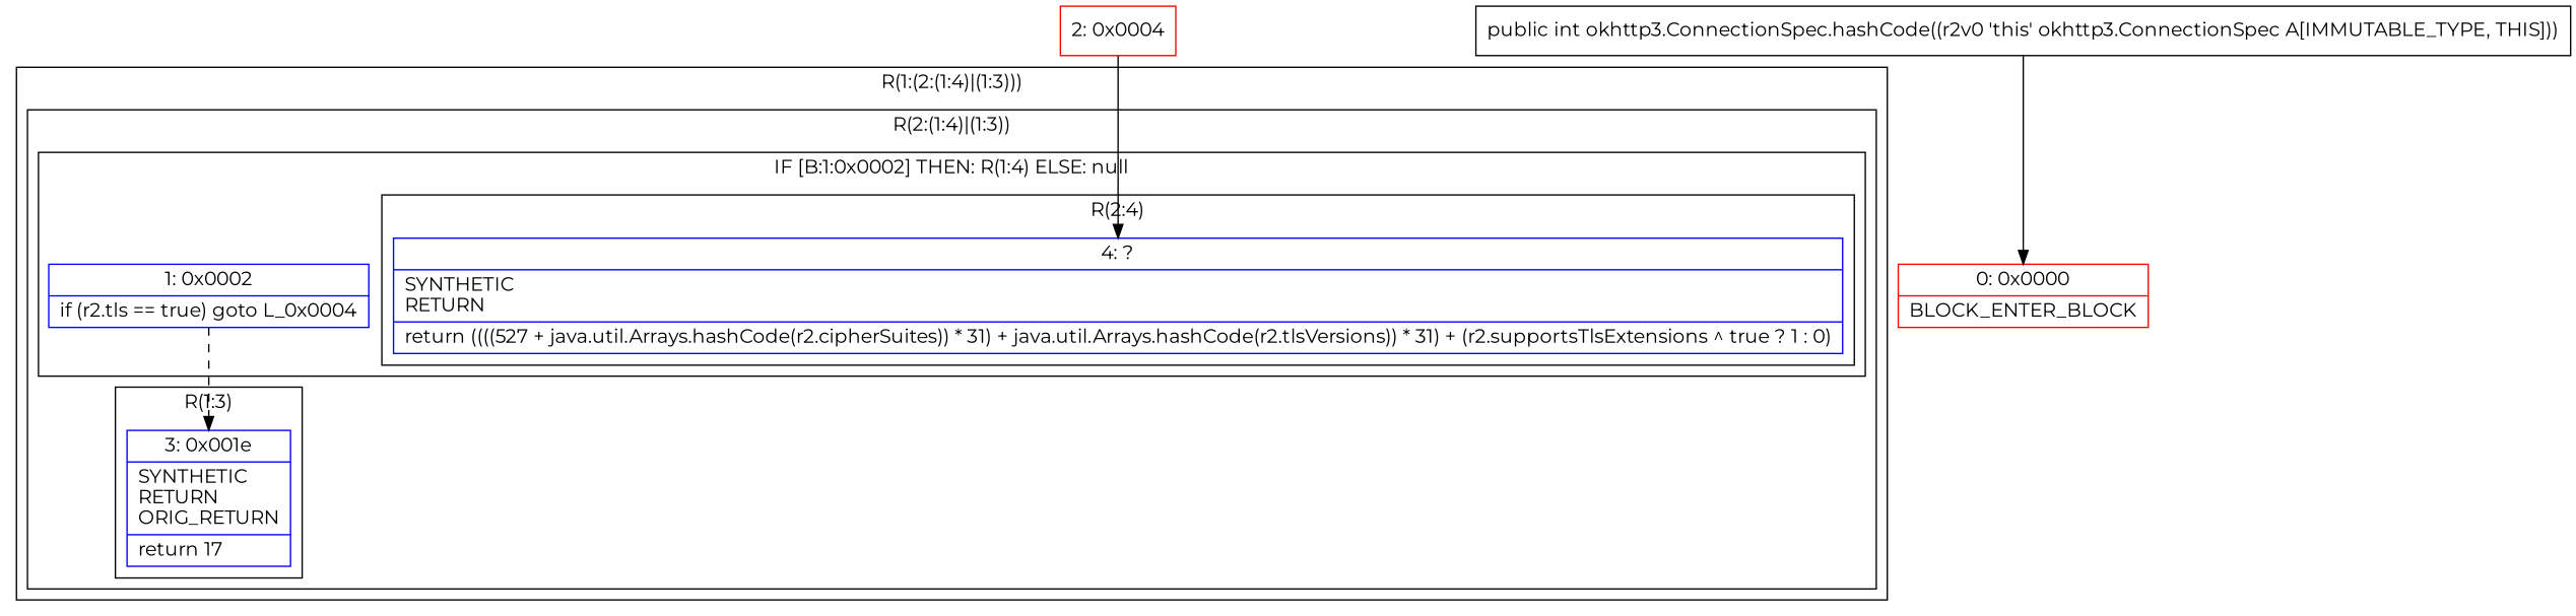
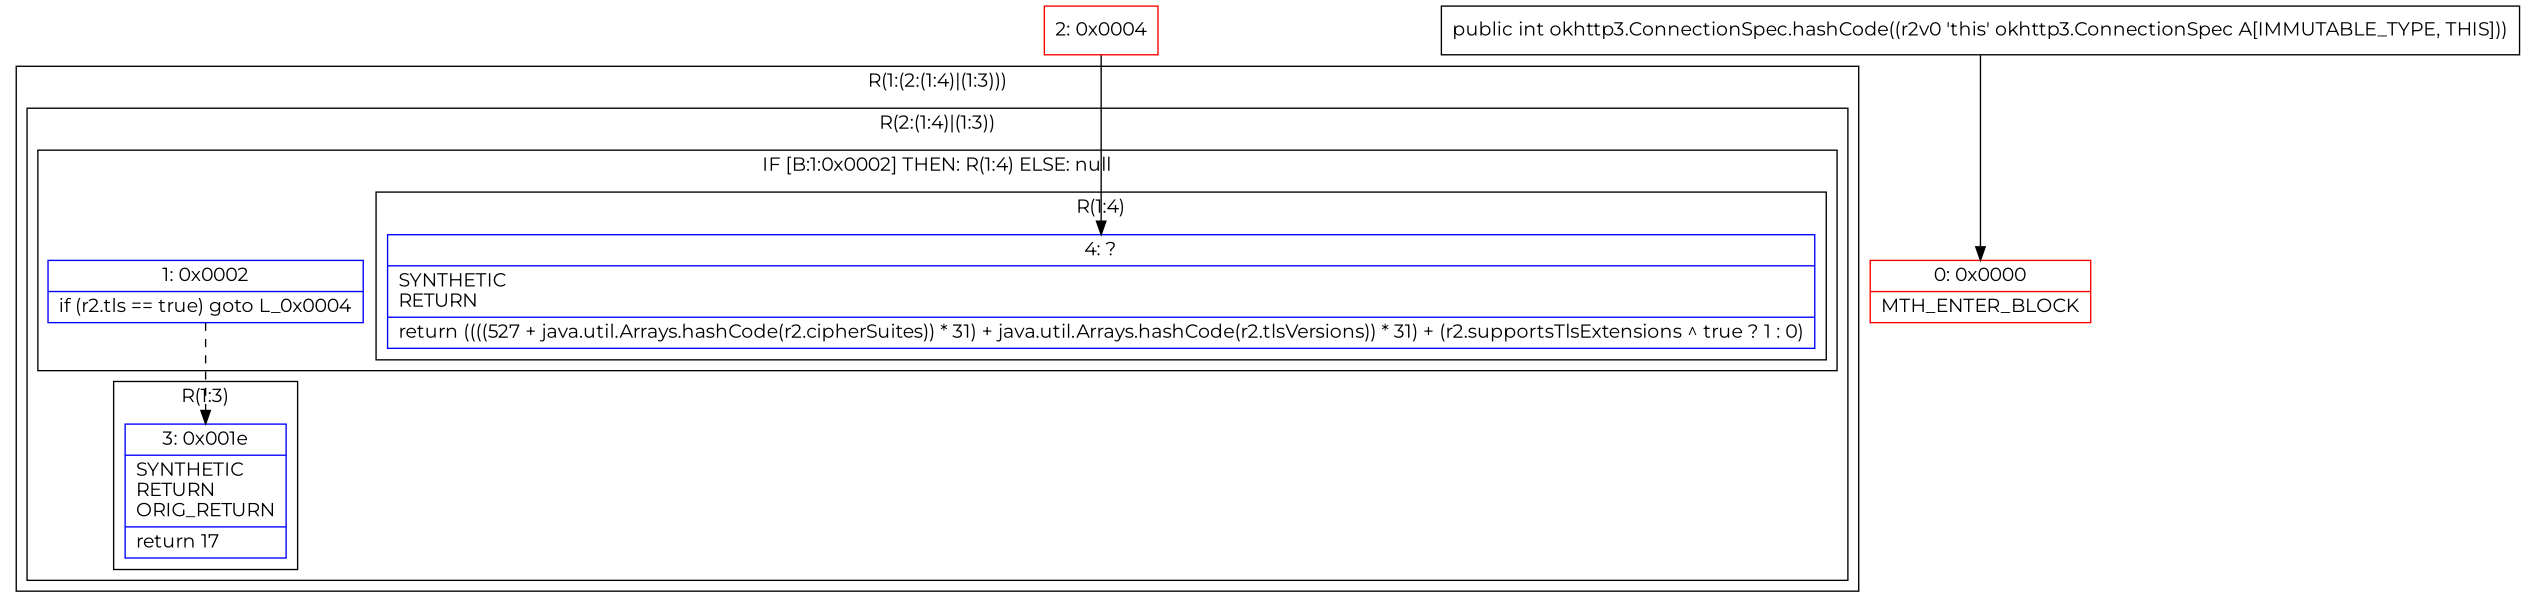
  digraph {
    fontname=Montserrat
    node [color=blue fontname=Montserrat shape=record]
    edge [fontname=Montserrat]
    n1 [label="{4\:\ ?|SYNTHETIC\lRETURN\l|return ((((527 + java.util.Arrays.hashCode(r2.cipherSuites)) * 31) + java.util.Arrays.hashCode(r2.tlsVersions)) * 31) + (r2.supportsTlsExtensions ^ true ? 1 : 0)\l}"]
    n2 [label="{1\:\ 0x0002|if (r2.tls == true) goto L_0x0004\l}"]
    n3 [label="{3\:\ 0x001e|SYNTHETIC\lRETURN\lORIG_RETURN\l|return 17\l}"]
    n4 [color=red label="{2\:\ 0x0004}"]
-   n5 [color=red label="{0\:\ 0x0000|BLOCK_ENTER_BLOCK\l}"]
+   n5 [color=red label="{0\:\ 0x0000|MTH_ENTER_BLOCK\l}"]
    n6 [label="{public int okhttp3.ConnectionSpec.hashCode((r2v0 'this' okhttp3.ConnectionSpec A[IMMUTABLE_TYPE, THIS])) }" color=""]
    subgraph cluster_1 {
      label="R(1:(2:(1:4)|(1:3)))"
      subgraph cluster_2 {
        label="R(2:(1:4)|(1:3))"
        subgraph cluster_3 {
          label="IF [B:1:0x0002] THEN: R(1:4) ELSE: null"
          n2
          subgraph cluster_4 {
-           label="R(2:4)"
+           label="R(1:4)"
            n1
          }
        }
        subgraph cluster_5 {
          label="R(1:3)"
          n3
        }
      }
    }
    n2 -> n3 [style=dashed]
    n4 -> n1
    n6 -> n5
  }
